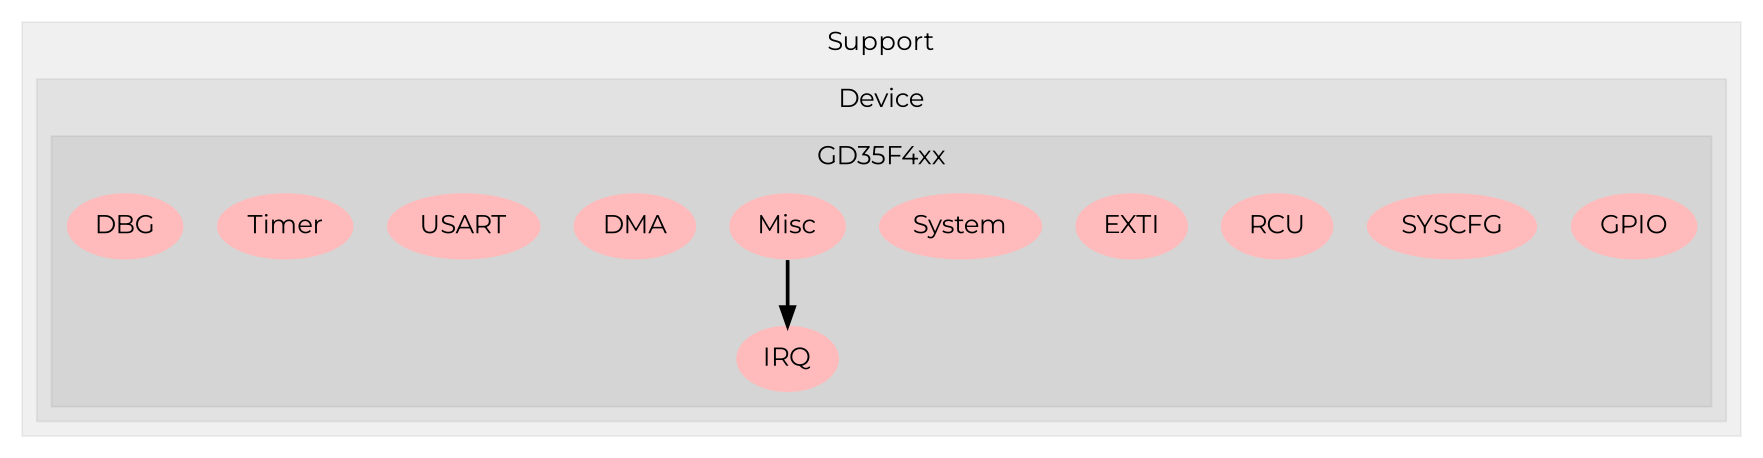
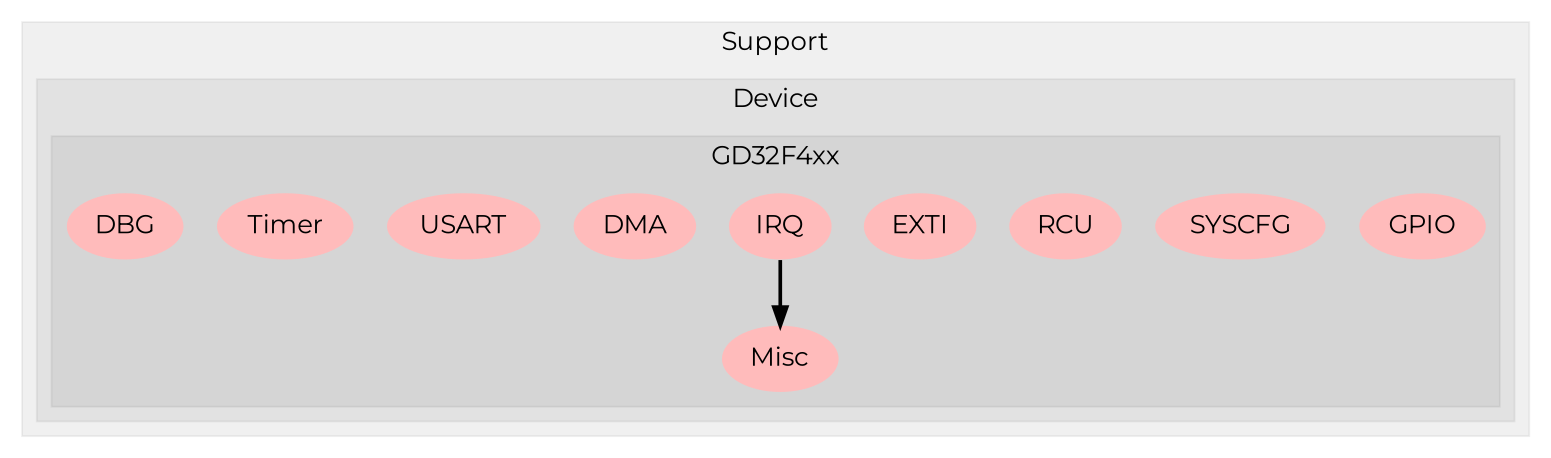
  digraph {
    fontname=Montserrat
    node [fillcolor="#ffbbbb" penwidth=0 style=filled fontname=Montserrat]
    n1 [label=GPIO]
    n2 [label=SYSCFG]
    n3 [label=RCU]
    n4 [label=EXTI]
-   n5 [label=System]
    n6 [label=Misc]
    n7 [label=IRQ]
    n8 [label=DMA]
    n9 [label=USART]
    n10 [label=Timer]
    n11 [label=DBG]
    subgraph cluster_1 {
      color="#0000000F"
      label=Support
      style=filled
      subgraph cluster_2 {
        color="#0000000F"
        label=Device
        style=filled
        subgraph cluster_3 {
          color="#0000000F"
-         label=GD35F4xx
+         label=GD32F4xx
          style=filled
          n1
          n2
          n3
          n4
-         n5
          n6
          n7
          n8
          n9
          n10
          n11
        }
      }
    }
-   n6 -> n7 [style=bold fontname=Montserrat]
+   n7 -> n6 [style=bold fontname=Montserrat]
  }
